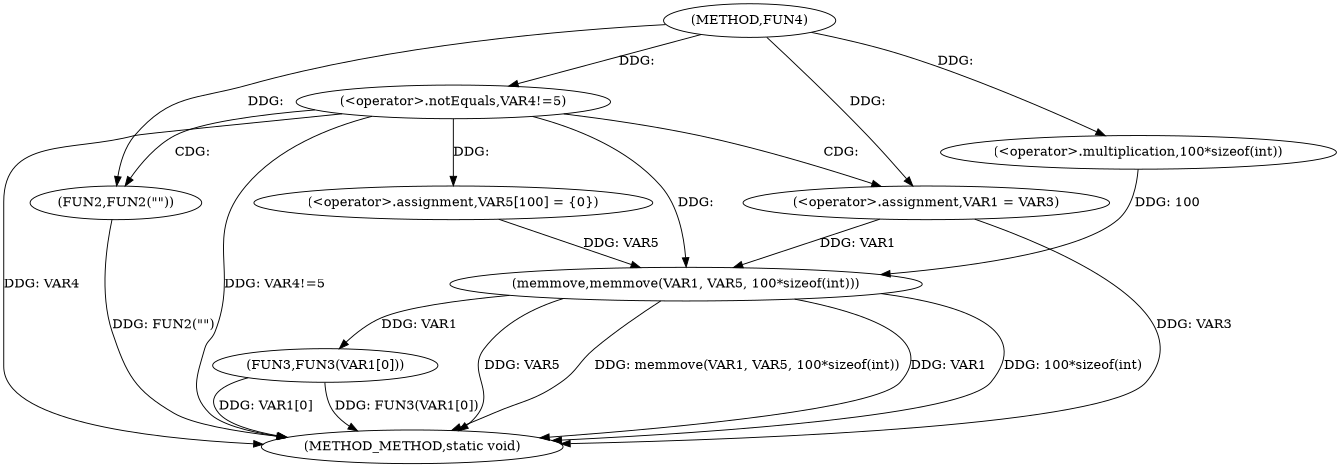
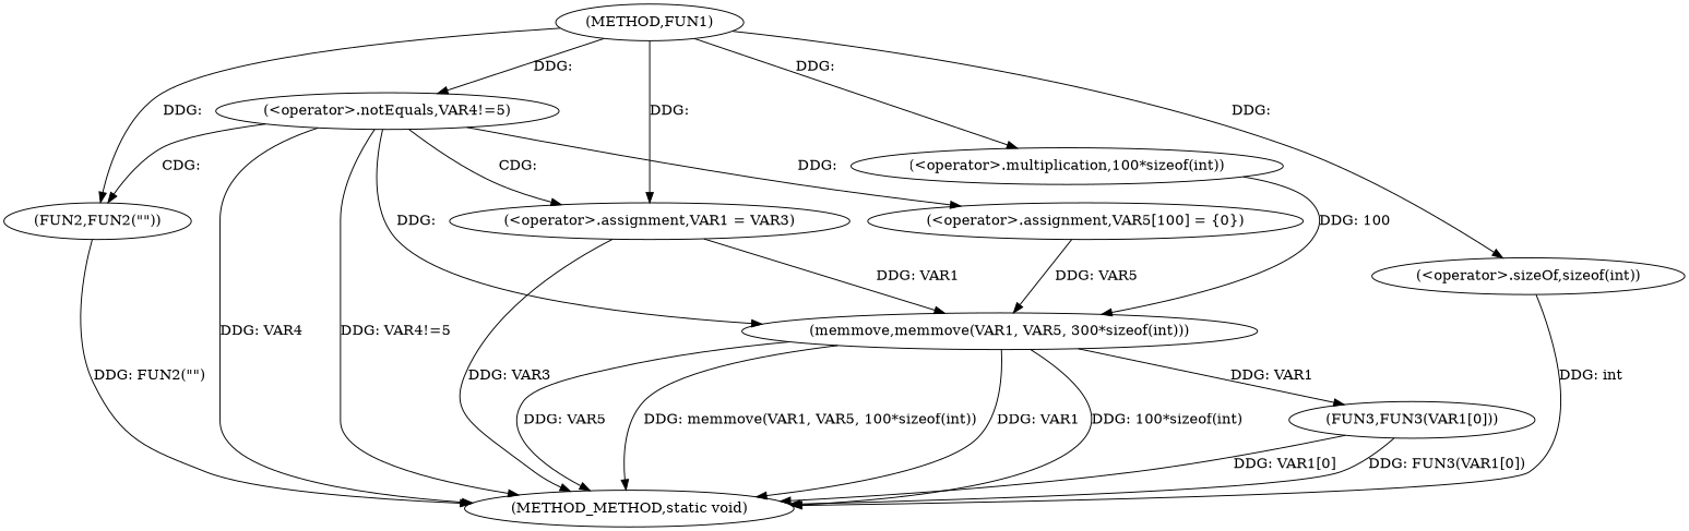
  digraph {
-   n1 [label="(METHOD,FUN4)"]
+   n1 [label="(METHOD,FUN1)"]
    n2 [label="(<operator>.notEquals,VAR4!=5)"]
    n3 [label="(FUN2,FUN2(\"\"))"]
    n4 [label="(<operator>.assignment,VAR1 = VAR3)"]
    n5 [label="(<operator>.multiplication,100*sizeof(int))"]
+   n6 [label="(<operator>.sizeOf,sizeof(int))"]
    n7 [label="(<operator>.assignment,VAR5[100] = {0})"]
-   n8 [label="(memmove,memmove(VAR1, VAR5, 100*sizeof(int)))"]
+   n8 [label="(memmove,memmove(VAR1, VAR5, 300*sizeof(int)))"]
    n9 [label="(METHOD_METHOD,static void)"]
    n10 [label="(FUN3,FUN3(VAR1[0]))"]
    n1 -> n2 [label="DDG: "]
    n1 -> n3 [label="DDG: "]
    n1 -> n4 [label="DDG: "]
    n1 -> n5 [label="DDG: "]
+   n1 -> n6 [label="DDG: "]
    n2 -> n3 [label="CDG: "]
    n2 -> n4 [label="CDG: "]
    n2 -> n7 [label="DDG: "]
    n2 -> n8 [label="DDG: "]
    n2 -> n9 [label="DDG: VAR4"]
    n2 -> n9 [label="DDG: VAR4!=5"]
    n3 -> n9 [label="DDG: FUN2(\"\")"]
    n4 -> n8 [label="DDG: VAR1"]
    n4 -> n9 [label="DDG: VAR3"]
    n5 -> n8 [label="DDG: 100"]
+   n6 -> n9 [label="DDG: int"]
    n7 -> n8 [label="DDG: VAR5"]
    n8 -> n9 [label="DDG: VAR5"]
    n8 -> n9 [label="DDG: memmove(VAR1, VAR5, 100*sizeof(int))"]
    n8 -> n9 [label="DDG: VAR1"]
    n8 -> n9 [label="DDG: 100*sizeof(int)"]
    n8 -> n10 [label="DDG: VAR1"]
    n10 -> n9 [label="DDG: VAR1[0]"]
    n10 -> n9 [label="DDG: FUN3(VAR1[0])"]
  }
